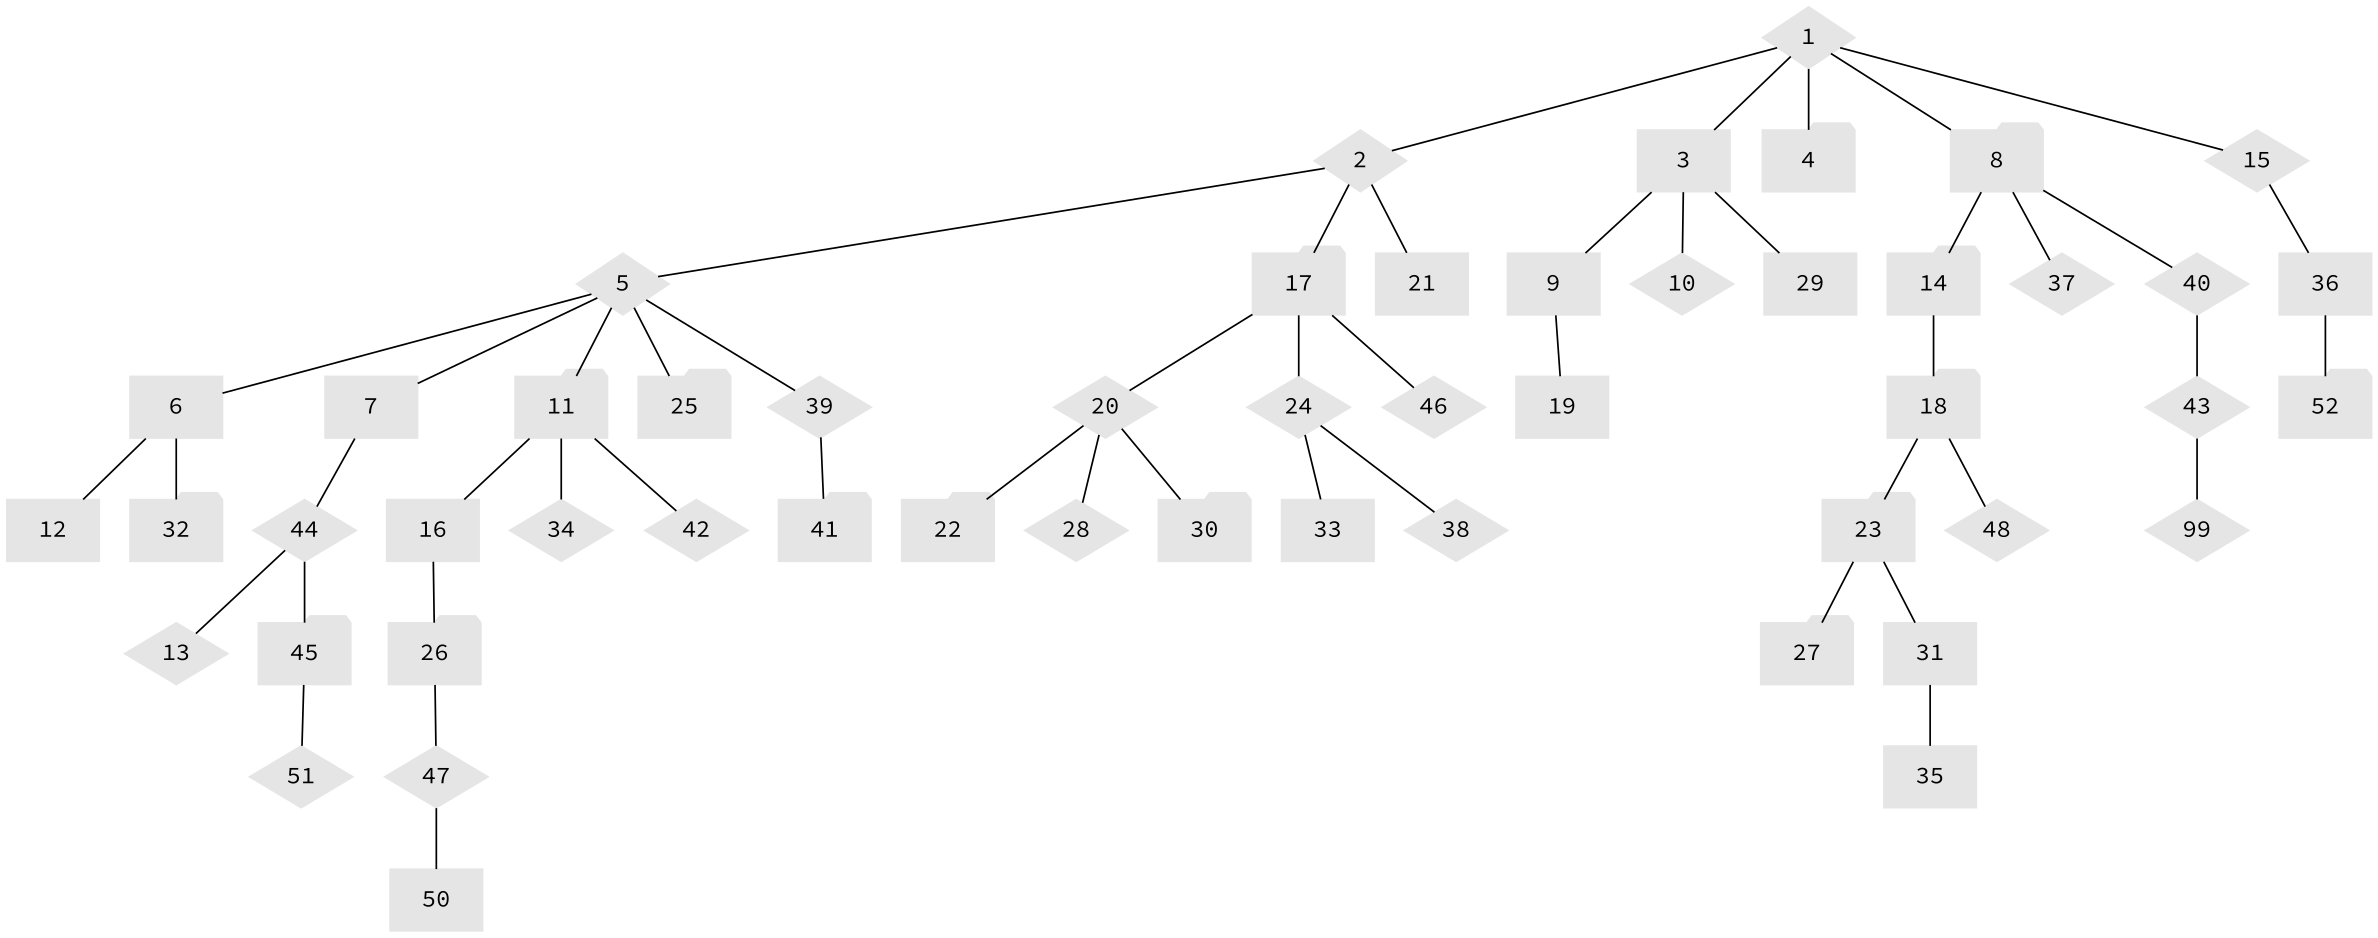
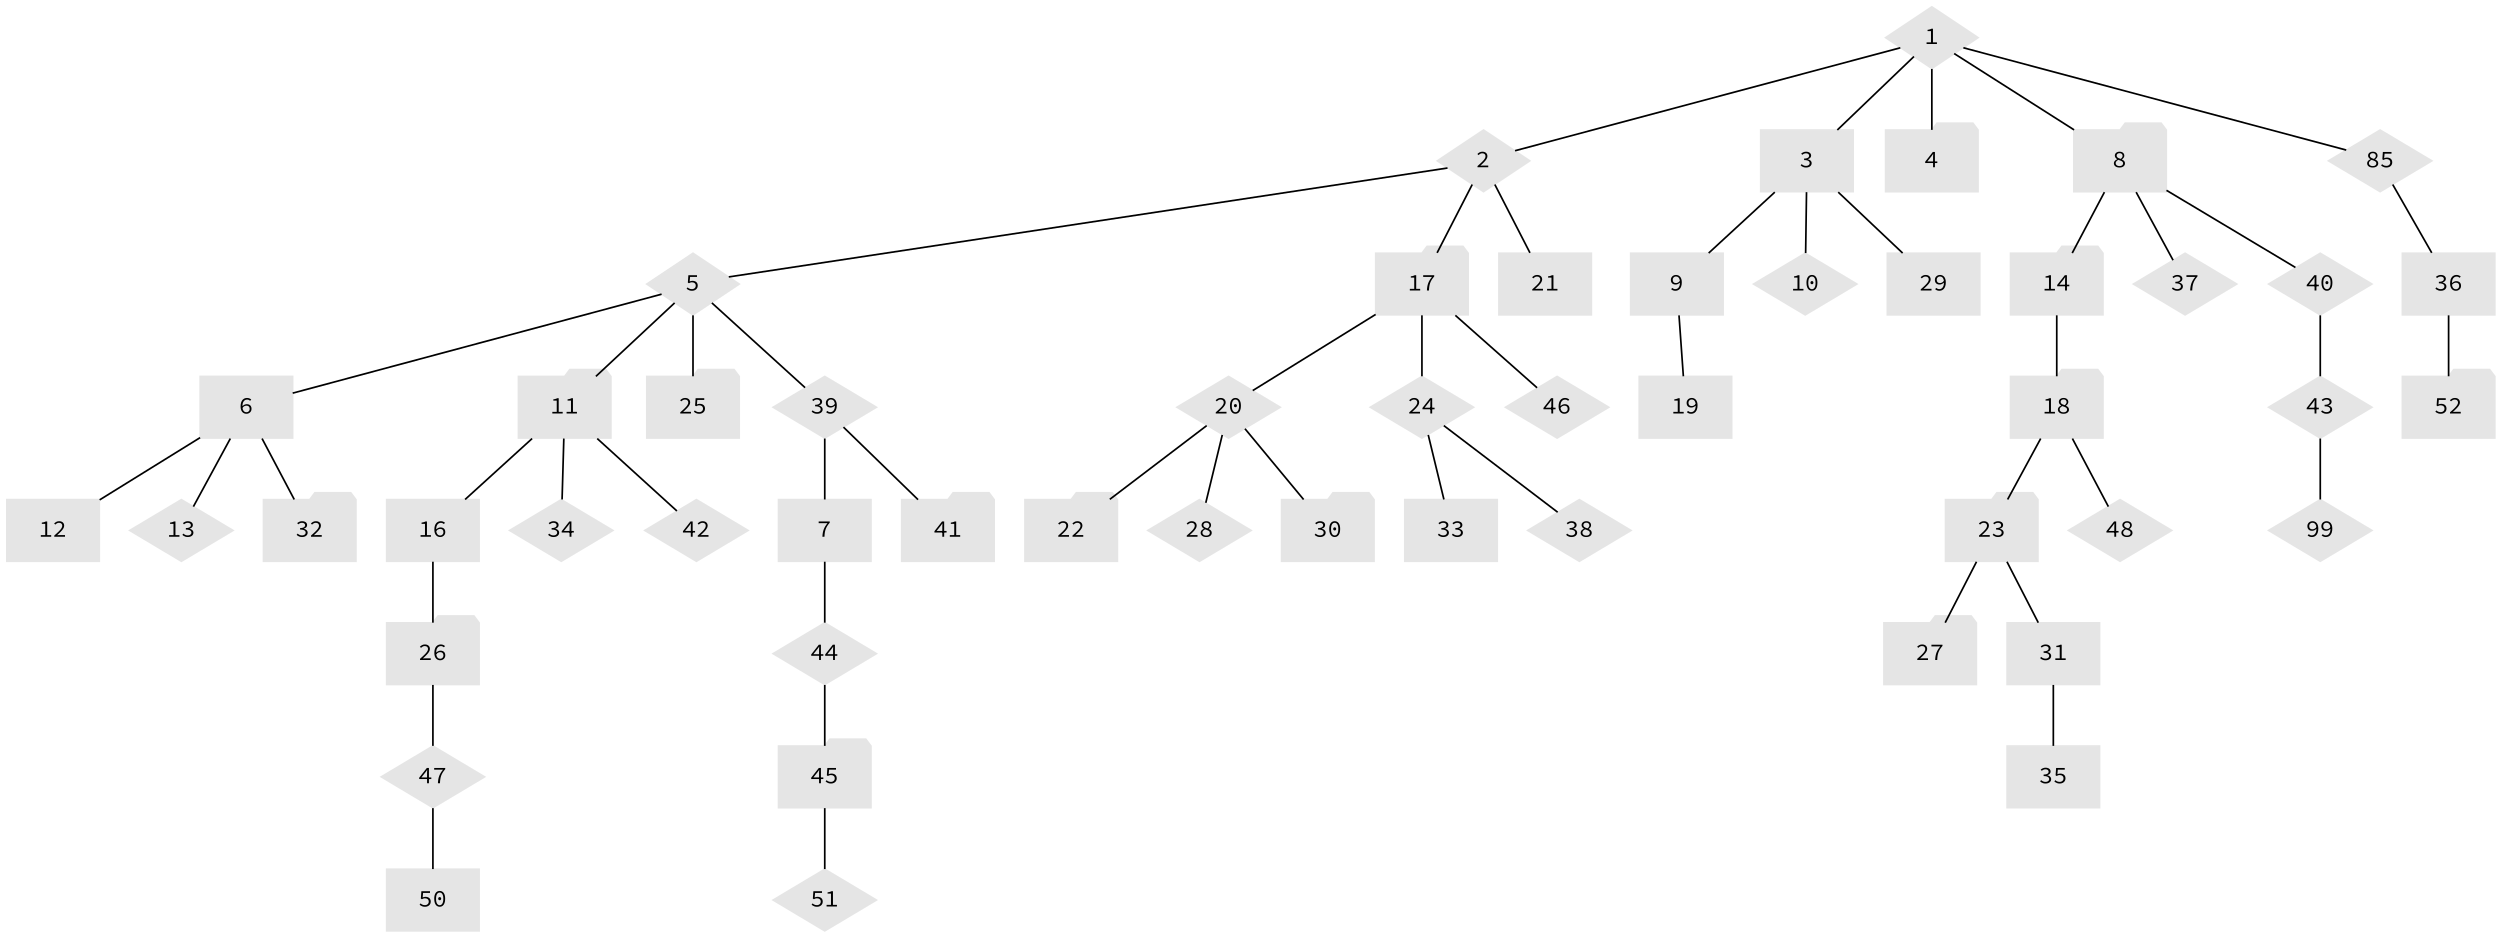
  graph {
    fontname="Source Code Pro"
    node [color=gray90 fontname="Source Code Pro" shape=diamond style=filled]
    edge [fontname="Source Code Pro"]
    1
    2
    3 [shape=box]
    4 [shape=folder]
    8 [shape=folder]
-   15
+   15 [label=85]
    5
    17 [shape=folder]
    21 [shape=box]
    9 [shape=box]
    10
    29 [shape=box]
    14 [shape=folder]
    37
    40
    36 [shape=box]
    6 [shape=box]
    7 [shape=box]
    11 [shape=folder]
    25 [shape=folder]
    39
    20
    24
    46
    19 [shape=box]
    12 [shape=box]
    13
    32 [shape=folder]
    44
    16 [shape=box]
    34
    42
    41 [shape=folder]
    45 [shape=folder]
    18 [shape=folder]
    43
    26 [shape=folder]
    23 [shape=folder]
    48
    52 [shape=folder]
    47
    22 [shape=folder]
    28
    30 [shape=folder]
    33 [shape=box]
    38
    27 [shape=folder]
    31 [shape=box]
    35 [shape=box]
    50 [shape=box]
    n51 [label=99]
    51
    1 -- 2
    1 -- 3
    1 -- 4
    1 -- 8
    1 -- 15
    2 -- 5
    2 -- 17
    2 -- 21
    3 -- 9
    3 -- 10
    3 -- 29
    8 -- 14
    8 -- 37
    8 -- 40
    15 -- 36
    5 -- 6
-   5 -- 7
+   39 -- 7
    5 -- 11
    5 -- 25
    5 -- 39
    17 -- 20
    17 -- 24
    17 -- 46
    9 -- 19
    14 -- 18
    40 -- 43
    36 -- 52
    6 -- 12
-   44 -- 13
+   6 -- 13
    6 -- 32
    7 -- 44
    11 -- 16
    11 -- 34
    11 -- 42
    39 -- 41
    20 -- 22
    20 -- 28
    20 -- 30
    24 -- 33
    24 -- 38
    44 -- 45
    16 -- 26
    45 -- 51
    18 -- 23
    18 -- 48
    43 -- n51
    26 -- 47
    23 -- 27
    23 -- 31
    47 -- 50
    31 -- 35
  }
